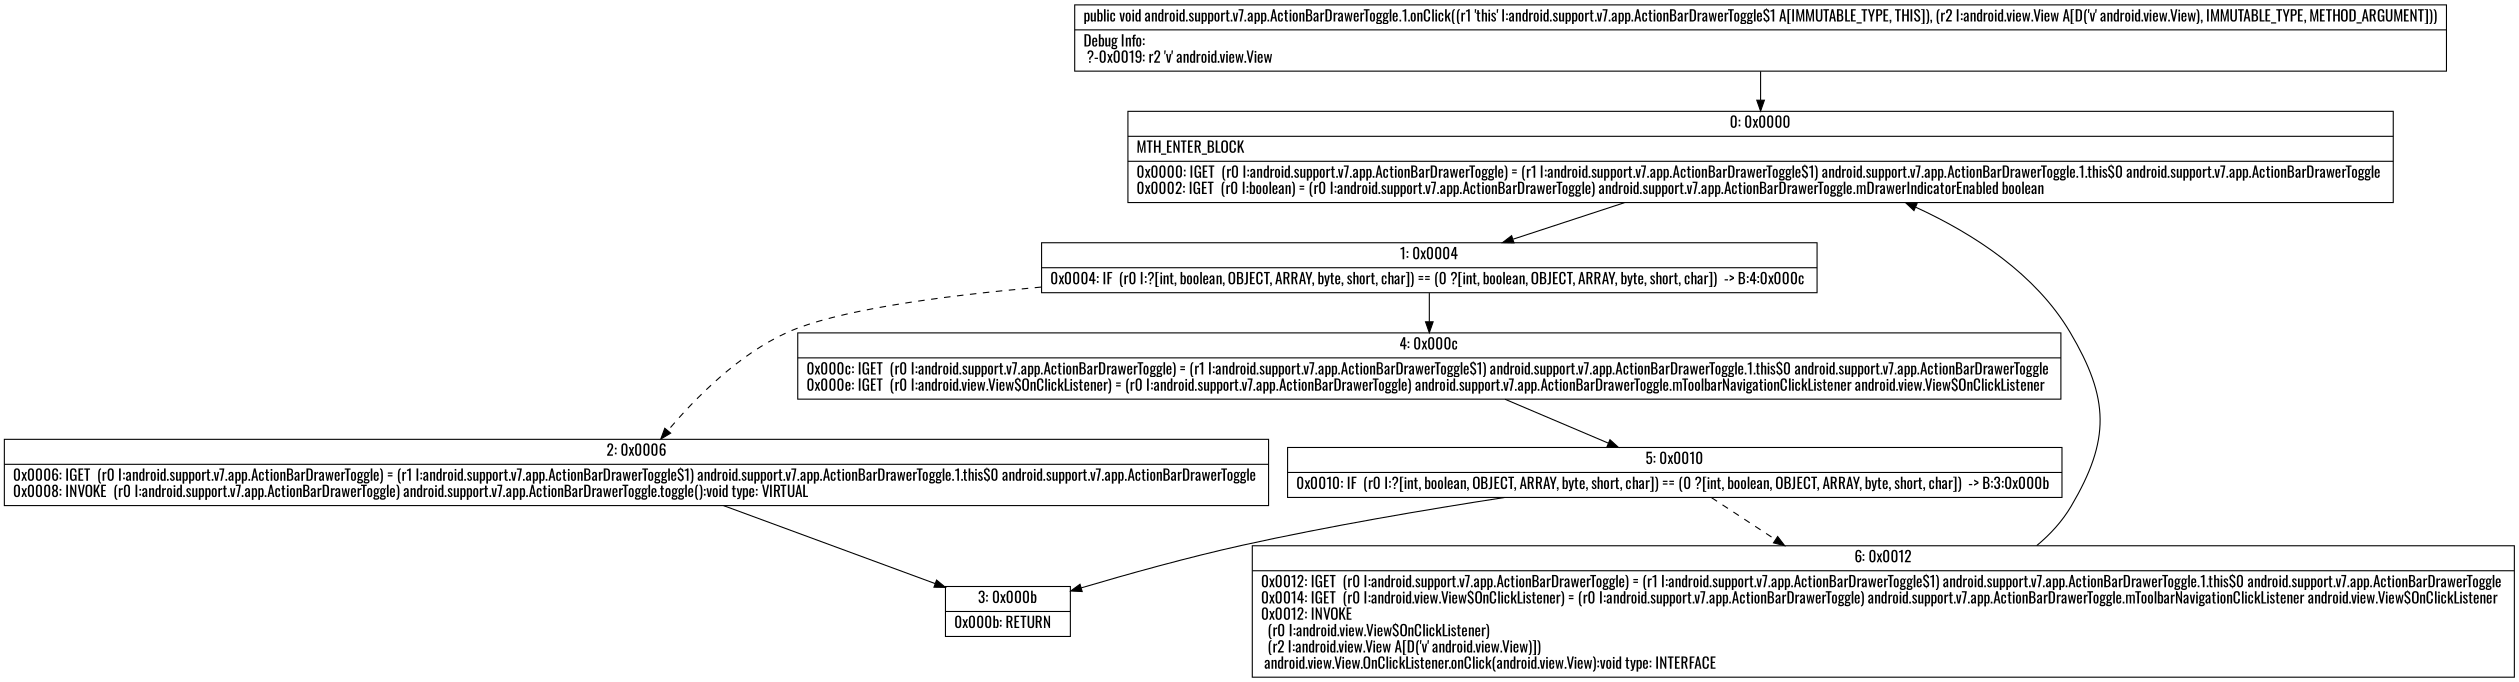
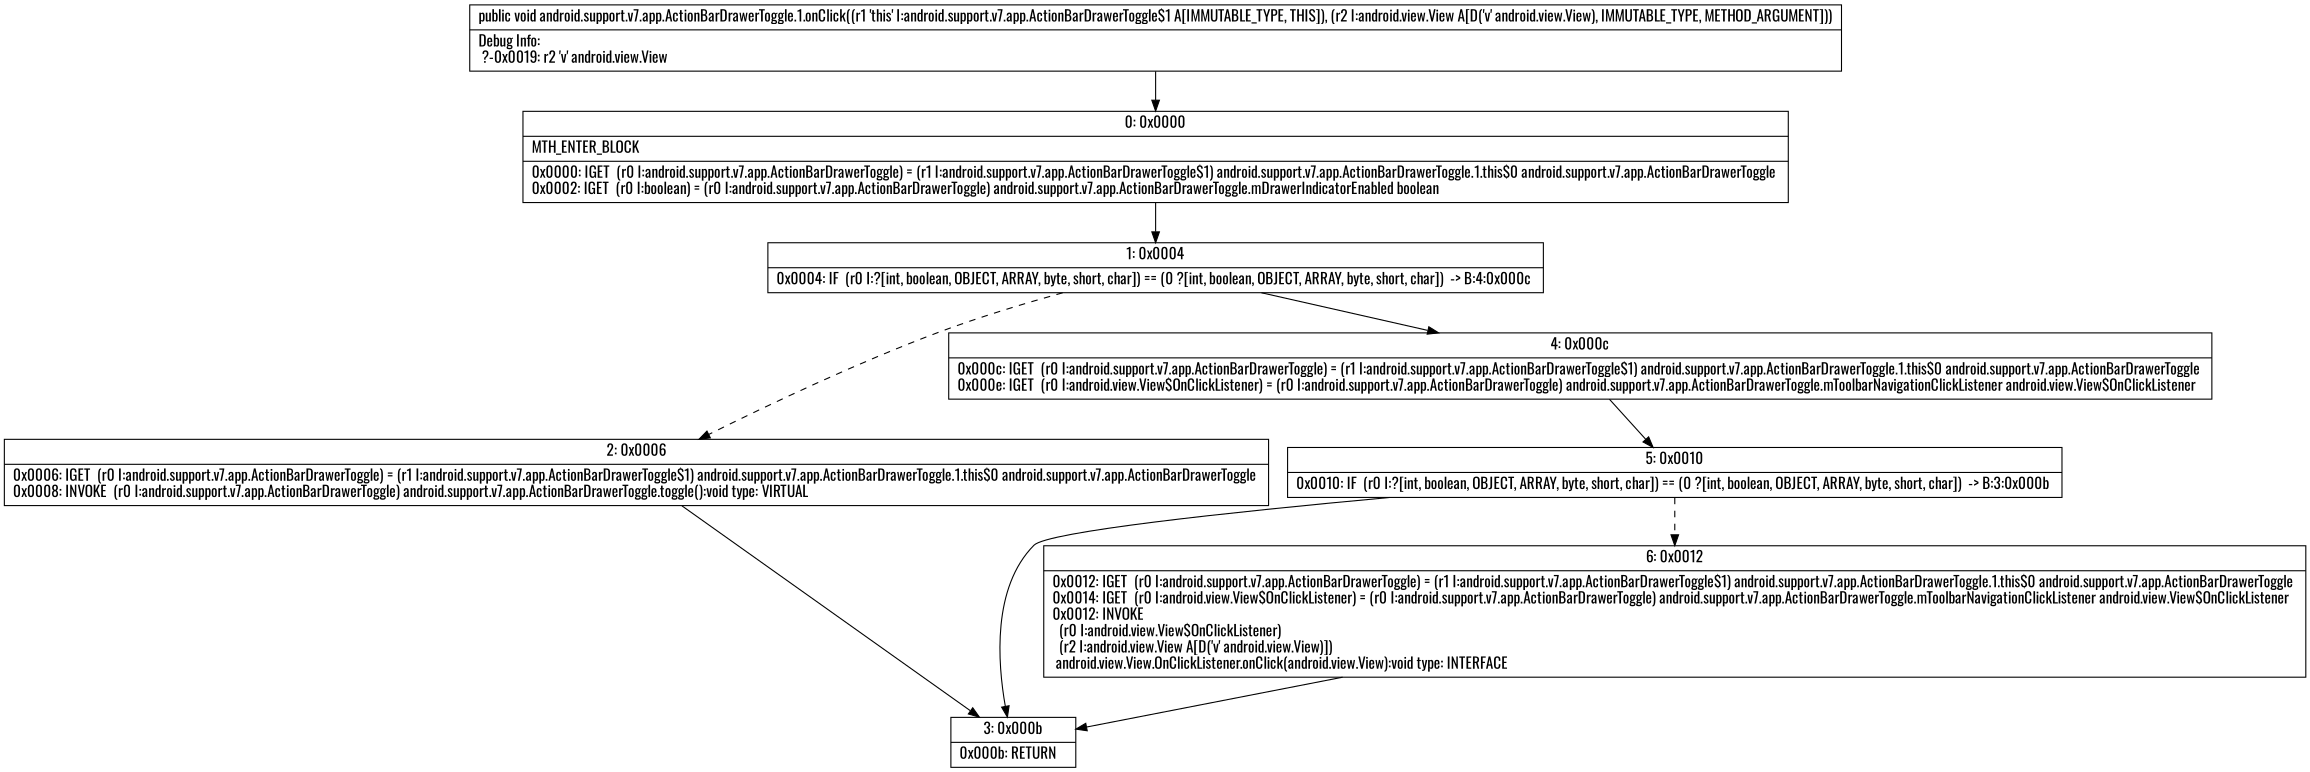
  digraph {
    fontname=Oswald
    node [fontname=Oswald shape=record]
    edge [fontname=Oswald]
    n1 [label="{0\:\ 0x0000|MTH_ENTER_BLOCK\l|0x0000: IGET  (r0 I:android.support.v7.app.ActionBarDrawerToggle) = (r1 I:android.support.v7.app.ActionBarDrawerToggle$1) android.support.v7.app.ActionBarDrawerToggle.1.this$0 android.support.v7.app.ActionBarDrawerToggle \l0x0002: IGET  (r0 I:boolean) = (r0 I:android.support.v7.app.ActionBarDrawerToggle) android.support.v7.app.ActionBarDrawerToggle.mDrawerIndicatorEnabled boolean \l}"]
    n2 [label="{1\:\ 0x0004|0x0004: IF  (r0 I:?[int, boolean, OBJECT, ARRAY, byte, short, char]) == (0 ?[int, boolean, OBJECT, ARRAY, byte, short, char])  \-\> B:4:0x000c \l}"]
    n3 [label="{2\:\ 0x0006|0x0006: IGET  (r0 I:android.support.v7.app.ActionBarDrawerToggle) = (r1 I:android.support.v7.app.ActionBarDrawerToggle$1) android.support.v7.app.ActionBarDrawerToggle.1.this$0 android.support.v7.app.ActionBarDrawerToggle \l0x0008: INVOKE  (r0 I:android.support.v7.app.ActionBarDrawerToggle) android.support.v7.app.ActionBarDrawerToggle.toggle():void type: VIRTUAL \l}"]
    n4 [label="{4\:\ 0x000c|0x000c: IGET  (r0 I:android.support.v7.app.ActionBarDrawerToggle) = (r1 I:android.support.v7.app.ActionBarDrawerToggle$1) android.support.v7.app.ActionBarDrawerToggle.1.this$0 android.support.v7.app.ActionBarDrawerToggle \l0x000e: IGET  (r0 I:android.view.View$OnClickListener) = (r0 I:android.support.v7.app.ActionBarDrawerToggle) android.support.v7.app.ActionBarDrawerToggle.mToolbarNavigationClickListener android.view.View$OnClickListener \l}"]
    n5 [label="{3\:\ 0x000b|0x000b: RETURN   \l}"]
    n6 [label="{5\:\ 0x0010|0x0010: IF  (r0 I:?[int, boolean, OBJECT, ARRAY, byte, short, char]) == (0 ?[int, boolean, OBJECT, ARRAY, byte, short, char])  \-\> B:3:0x000b \l}"]
    n7 [label="{6\:\ 0x0012|0x0012: IGET  (r0 I:android.support.v7.app.ActionBarDrawerToggle) = (r1 I:android.support.v7.app.ActionBarDrawerToggle$1) android.support.v7.app.ActionBarDrawerToggle.1.this$0 android.support.v7.app.ActionBarDrawerToggle \l0x0014: IGET  (r0 I:android.view.View$OnClickListener) = (r0 I:android.support.v7.app.ActionBarDrawerToggle) android.support.v7.app.ActionBarDrawerToggle.mToolbarNavigationClickListener android.view.View$OnClickListener \l0x0012: INVOKE  \l  (r0 I:android.view.View$OnClickListener)\l  (r2 I:android.view.View A[D('v' android.view.View)])\l android.view.View.OnClickListener.onClick(android.view.View):void type: INTERFACE \l}"]
    n8 [label="{public void android.support.v7.app.ActionBarDrawerToggle.1.onClick((r1 'this' I:android.support.v7.app.ActionBarDrawerToggle$1 A[IMMUTABLE_TYPE, THIS]), (r2 I:android.view.View A[D('v' android.view.View), IMMUTABLE_TYPE, METHOD_ARGUMENT]))  | Debug Info:\l  ?\-0x0019: r2 'v' android.view.View\l}"]
    n1 -> n2
    n2 -> n3 [style=dashed]
    n2 -> n4
    n3 -> n5
    n4 -> n6
    n6 -> n5
    n6 -> n7 [style=dashed]
-   n7 -> n1
+   n7 -> n5
    n8 -> n1
  }
